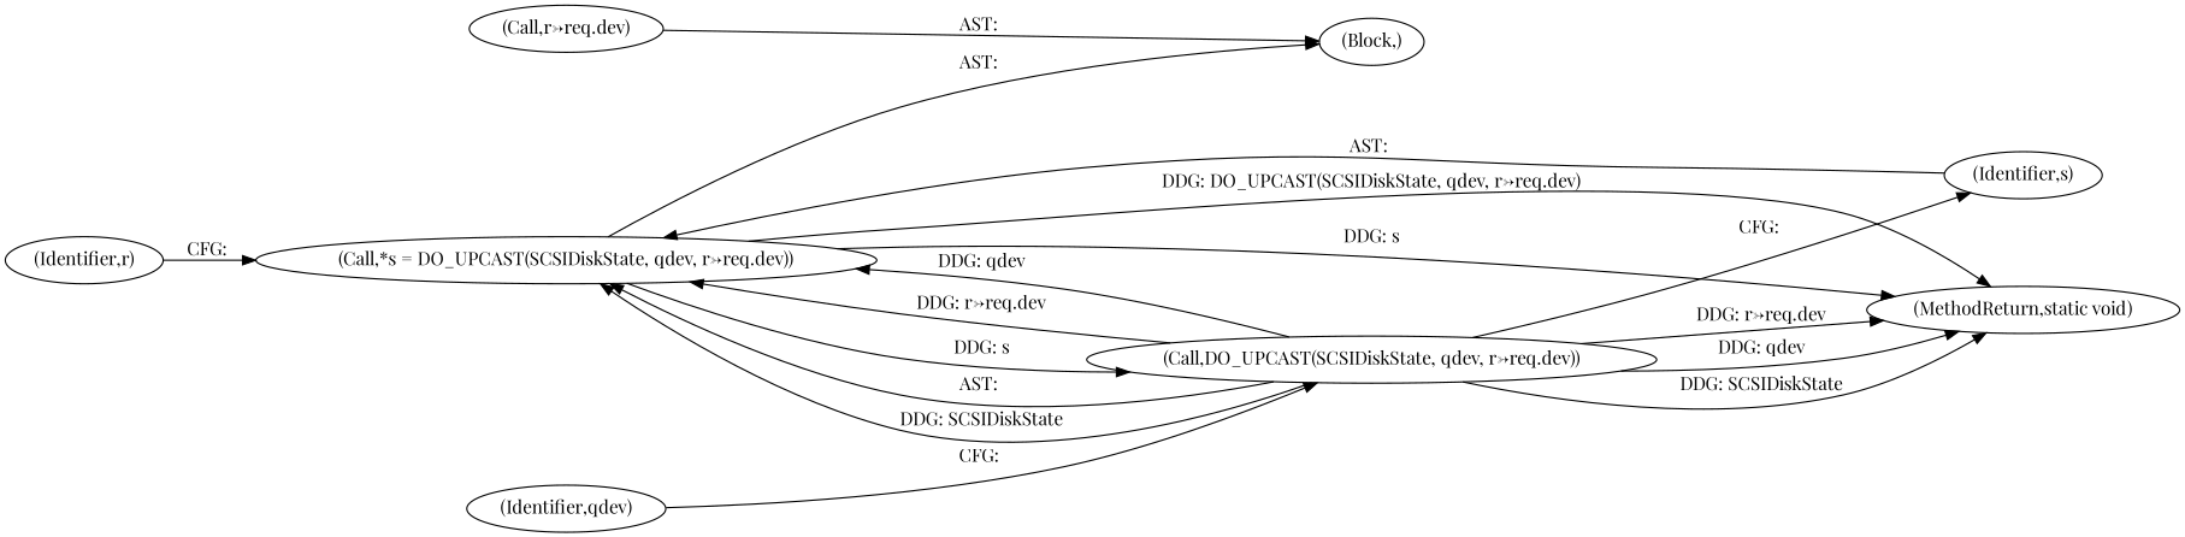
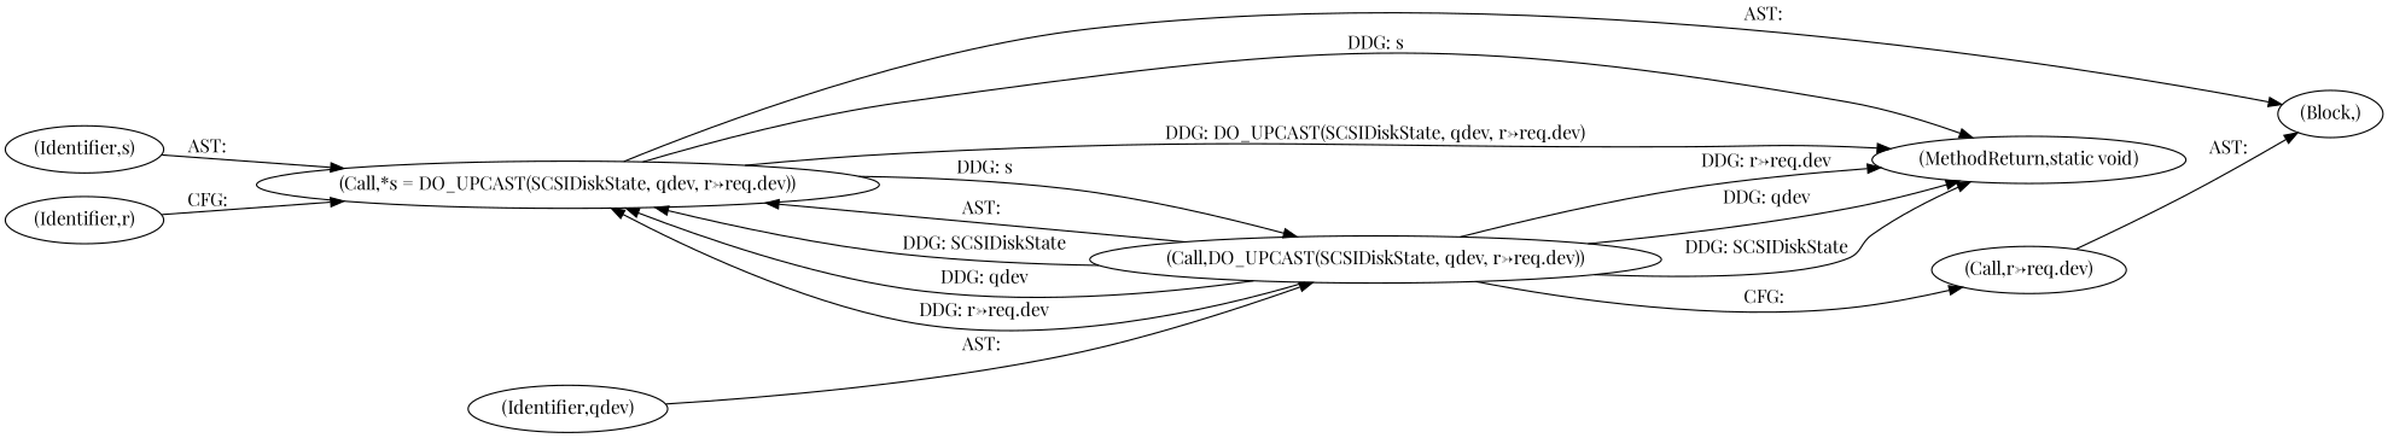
  digraph {
    fontname="Playfair Display"
    rankdir=LR
    node [fontname="Playfair Display"]
    edge [fontname="Playfair Display"]
    n1 [label="(Call,*s = DO_UPCAST(SCSIDiskState, qdev, r->req.dev))"]
    n2 [label="(Call,DO_UPCAST(SCSIDiskState, qdev, r->req.dev))"]
    n3 [label="(MethodReturn,static void)"]
    n4 [label="(Block,)"]
    n5 [label="(Call,r->req.dev)"]
    n6 [label="(Identifier,qdev)"]
    n7 [label="(Identifier,s)"]
    n8 [label="(Identifier,r)"]
    n1 -> n2 [label="DDG: s"]
    n1 -> n3 [label="DDG: s"]
    n1 -> n3 [label="DDG: DO_UPCAST(SCSIDiskState, qdev, r->req.dev)"]
    n1 -> n4 [label="AST: "]
    n2 -> n1 [label="AST: "]
    n2 -> n1 [label="DDG: SCSIDiskState"]
    n2 -> n1 [label="DDG: qdev"]
    n2 -> n1 [label="DDG: r->req.dev"]
    n2 -> n3 [label="DDG: qdev"]
    n2 -> n3 [label="DDG: SCSIDiskState"]
    n2 -> n3 [label="DDG: r->req.dev"]
-   n2 -> n7 [label="CFG: "]
+   n2 -> n5 [label="CFG: "]
    n5 -> n4 [label="AST: "]
-   n6 -> n2 [label="CFG: "]
+   n6 -> n2 [label="AST: "]
    n7 -> n1 [label="AST: "]
    n8 -> n1 [label="CFG: "]
  }
